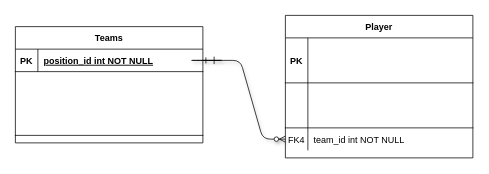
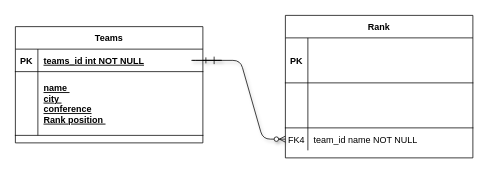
  <mxCell id="0" />
  <mxCell id="1" parent="0" />
  <mxCell id="2" value="" style="edgeStyle=entityRelationEdgeStyle;endArrow=ERzeroToMany;startArrow=none;endFill=1;startFill=0;shadow=1;" parent="1" source="18" target="8" edge="1"><mxGeometry width="100" height="100" relative="1" as="geometry"><mxPoint x="270" y="620" as="sourcePoint" /><mxPoint x="370" y="520" as="targetPoint" /></mxGeometry></mxCell>
- <mxCell id="3" value="Player" style="shape=table;startSize=30;container=1;collapsible=1;childLayout=tableLayout;fixedRows=1;rowLines=0;fontStyle=1;align=center;resizeLast=1;" parent="1" vertex="1"><mxGeometry x="380" y="20" width="250" height="190" as="geometry" /></mxCell>
+ <mxCell id="3" value="Rank" style="shape=table;startSize=30;container=1;collapsible=1;childLayout=tableLayout;fixedRows=1;rowLines=0;fontStyle=1;align=center;resizeLast=1;" parent="1" vertex="1"><mxGeometry x="380" y="20" width="250" height="190" as="geometry" /></mxCell>
  <mxCell id="4" value="" style="shape=partialRectangle;collapsible=0;dropTarget=0;pointerEvents=0;fillColor=none;points=[[0,0.5],[1,0.5]];portConstraint=eastwest;top=0;left=0;right=0;bottom=1;" parent="3" vertex="1"><mxGeometry y="30" width="250" height="60" as="geometry" /></mxCell>
  <mxCell id="5" value="PK" style="shape=partialRectangle;overflow=hidden;connectable=0;fillColor=none;top=0;left=0;bottom=0;right=0;fontStyle=1;" parent="4" vertex="1"><mxGeometry width="30" height="60" as="geometry" /></mxCell>
  <mxCell id="6" style="shape=partialRectangle;collapsible=0;dropTarget=0;pointerEvents=0;fillColor=none;points=[[0,0.5],[1,0.5]];portConstraint=eastwest;top=0;left=0;right=0;bottom=1;" parent="3" vertex="1"><mxGeometry y="90" width="250" height="60" as="geometry" /></mxCell>
  <mxCell id="7" style="shape=partialRectangle;overflow=hidden;connectable=0;fillColor=none;top=0;left=0;bottom=0;right=0;fontStyle=1;" parent="6" vertex="1"><mxGeometry width="30" height="60" as="geometry" /></mxCell>
  <mxCell id="8" value="" style="shape=partialRectangle;collapsible=0;dropTarget=0;pointerEvents=0;fillColor=none;points=[[0,0.5],[1,0.5]];portConstraint=eastwest;top=0;left=0;right=0;bottom=0;" parent="3" vertex="1"><mxGeometry y="150" width="250" height="30" as="geometry" /></mxCell>
  <mxCell id="9" value="FK4" style="shape=partialRectangle;overflow=hidden;connectable=0;fillColor=none;top=0;left=0;bottom=0;right=0;" parent="8" vertex="1"><mxGeometry width="30" height="30" as="geometry" /></mxCell>
- <mxCell id="10" value="team_id int NOT NULL" style="shape=partialRectangle;overflow=hidden;connectable=0;fillColor=none;top=0;left=0;bottom=0;right=0;align=left;spacingLeft=6;" parent="8" vertex="1"><mxGeometry x="30" width="220" height="30" as="geometry" /></mxCell>
+ <mxCell id="10" value="team_id name NOT NULL" style="shape=partialRectangle;overflow=hidden;connectable=0;fillColor=none;top=0;left=0;bottom=0;right=0;align=left;spacingLeft=6;" parent="8" vertex="1"><mxGeometry x="30" width="220" height="30" as="geometry" /></mxCell>
  <mxCell id="11" value="Teams" style="shape=table;startSize=30;container=1;collapsible=1;childLayout=tableLayout;fixedRows=1;rowLines=0;fontStyle=1;align=center;resizeLast=1;" parent="1" vertex="1"><mxGeometry x="20" y="35" width="250" height="155" as="geometry" /></mxCell>
  <mxCell id="12" value="" style="shape=partialRectangle;collapsible=0;dropTarget=0;pointerEvents=0;fillColor=none;points=[[0,0.5],[1,0.5]];portConstraint=eastwest;top=0;left=0;right=0;bottom=1;" parent="11" vertex="1"><mxGeometry y="30" width="250" height="30" as="geometry" /></mxCell>
  <mxCell id="13" value="PK" style="shape=partialRectangle;overflow=hidden;connectable=0;fillColor=none;top=0;left=0;bottom=0;right=0;fontStyle=1;" parent="12" vertex="1"><mxGeometry width="30" height="30" as="geometry" /></mxCell>
- <mxCell id="14" value="position_id int NOT NULL " style="shape=partialRectangle;overflow=hidden;connectable=0;fillColor=none;top=0;left=0;bottom=0;right=0;align=left;spacingLeft=6;fontStyle=5;" parent="12" vertex="1"><mxGeometry x="30" width="220" height="30" as="geometry" /></mxCell>
+ <mxCell id="14" value="teams_id int NOT NULL " style="shape=partialRectangle;overflow=hidden;connectable=0;fillColor=none;top=0;left=0;bottom=0;right=0;align=left;spacingLeft=6;fontStyle=5;" parent="12" vertex="1"><mxGeometry x="30" width="220" height="30" as="geometry" /></mxCell>
  <mxCell id="15" style="shape=partialRectangle;collapsible=0;dropTarget=0;pointerEvents=0;fillColor=none;points=[[0,0.5],[1,0.5]];portConstraint=eastwest;top=0;left=0;right=0;bottom=1;" parent="11" vertex="1"><mxGeometry y="60" width="250" height="85" as="geometry" /></mxCell>
  <mxCell id="16" style="shape=partialRectangle;overflow=hidden;connectable=0;fillColor=none;top=0;left=0;bottom=0;right=0;fontStyle=1;" parent="15" vertex="1"><mxGeometry width="30" height="85" as="geometry" /></mxCell>
+ <mxCell id="17" value="name &#10;city &#10;conference&#10;Rank position " style="shape=partialRectangle;overflow=hidden;connectable=0;fillColor=none;top=0;left=0;bottom=0;right=0;align=left;spacingLeft=6;fontStyle=5;" parent="15" vertex="1"><mxGeometry x="30" width="220" height="85" as="geometry" /></mxCell>
  <mxCell id="18" value="" style="line;strokeWidth=1;direction=south;html=1;perimeter=backbonePerimeter;points=[];outlineConnect=0;" parent="1" vertex="1"><mxGeometry x="280" y="75" width="10" height="10" as="geometry" /></mxCell>
  <mxCell id="19" value="" style="edgeStyle=entityRelationEdgeStyle;endArrow=none;startArrow=ERone;endFill=1;startFill=0;shadow=1;" parent="1" source="12" target="18" edge="1"><mxGeometry width="100" height="100" relative="1" as="geometry"><mxPoint x="270" y="80" as="sourcePoint" /><mxPoint x="380" y="125" as="targetPoint" /></mxGeometry></mxCell>
